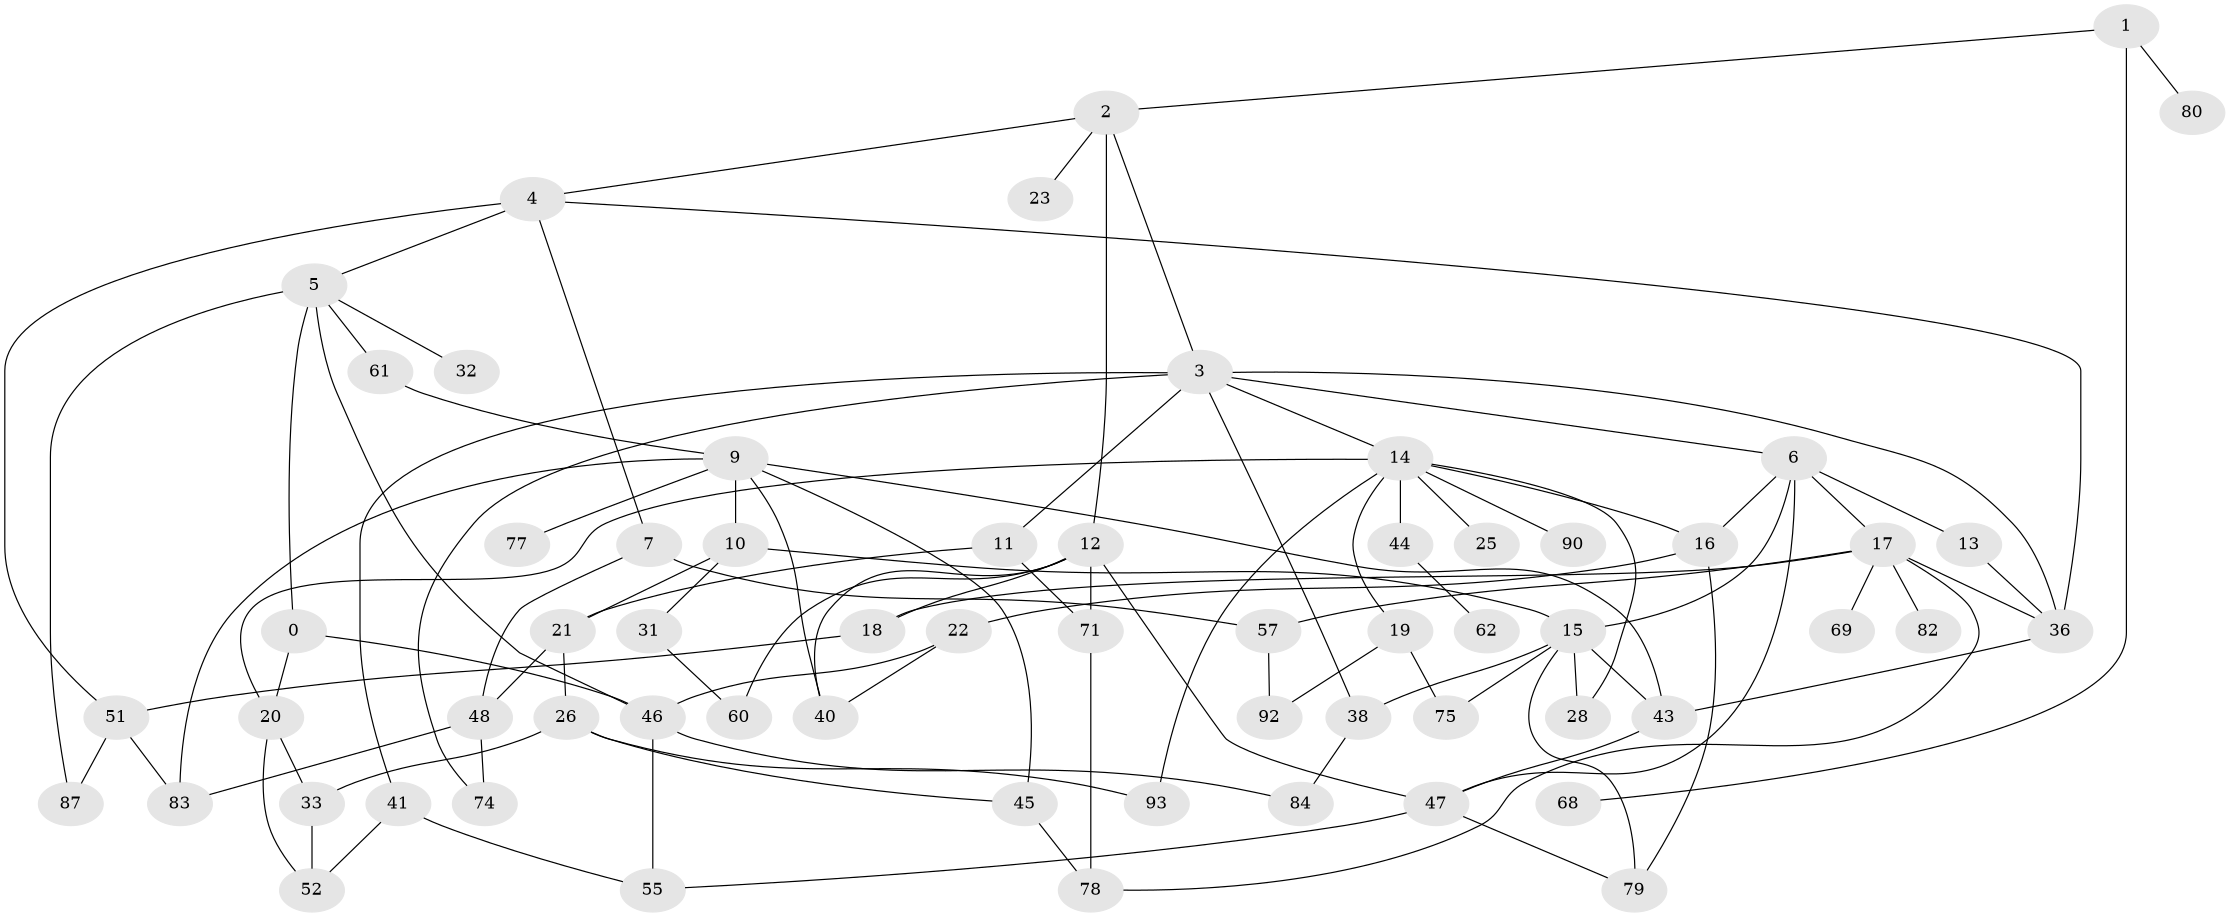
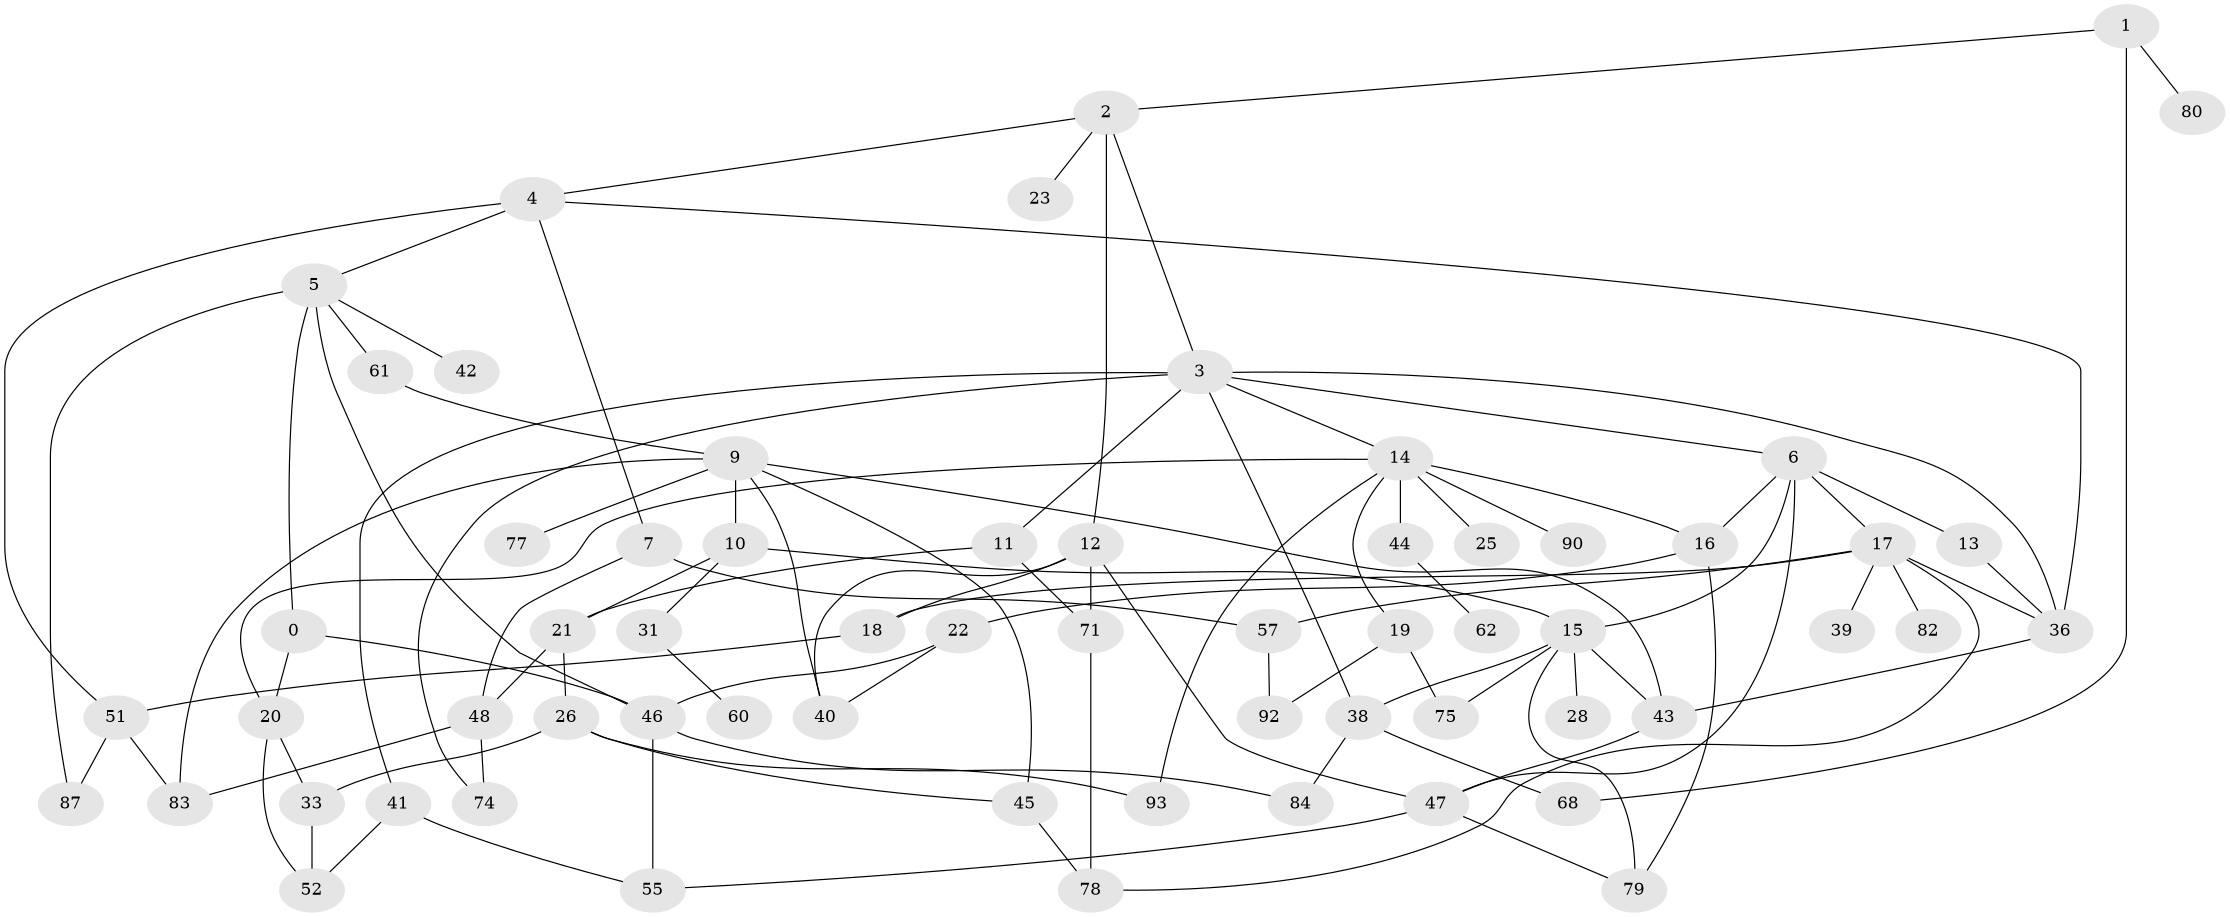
  graph {
    node [color=gray90 style=filled]
    2 [super="+32"]
    3 [super="+53"]
    4 [super="+59"]
    12 [super="+35"]
    23
    1
    68
    80
    6 [super="+50"]
    11 [super="+30"]
    14 [super="+37"]
    36 [super="+67"]
    38 [super="+73"]
    41 [super="+63"]
    74
    5 [super="+27"]
    7 [super="+58"]
    51
    47 [super="+49"]
    40 [super="+65"]
    71
    18
    60
    13 [super="+29"]
    15 [super="+72"]
    16
    17 [super="+69"]
    21
    20 [super="+34"]
    19
    25
    28
    44
    90
    93
    43 [super="+56"]
    n37 [label=84]
    52 [super="+64"]
    55
    n40 [label=0]
-   42 [super="+66" label=32]
+   42 [super="+66"]
    46 [super="+54"]
    61
    87
    48 [super="+76"]
    57 [super="+84"]
    83
    9 [super="+86"]
    10 [super="+81"]
    45 [super="+85"]
    77
    75
    79
    22
    82
-   39 [label=69]
+   39
    78 [super="+89"]
    92
    33
    31
    26 [super="+70"]
    62 [super="+91"]
    2 -- 3
    2 -- 4
    2 -- 12
    2 -- 23
    3 -- 6
    3 -- 11
    3 -- 14
    3 -- 36
    3 -- 38
    3 -- 41
    3 -- 74
    4 -- 36
    4 -- 5
    4 -- 7
    4 -- 51
    12 -- 47
    12 -- 40
    12 -- 71
    12 -- 18
-   12 -- 60
    1 -- 2
    1 -- 68
    1 -- 80
    6 -- 47
    6 -- 13
    6 -- 15
    6 -- 16
    6 -- 17
    11 -- 71
    11 -- 21
    14 -- 16
    14 -- 20
    14 -- 19
    14 -- 25
-   14 -- 28
    14 -- 44
    14 -- 90
    14 -- 93
    36 -- 43 [weight=2]
+   38 -- 68
    38 -- n37
    41 -- 52
    41 -- 55
    5 -- n40
    5 -- 42
    5 -- 46 [weight=2]
    5 -- 61
    5 -- 87
    7 -- 48
    7 -- 57
    51 -- 87
    51 -- 83
    47 -- 55
    47 -- 79
    71 -- 78
    18 -- 51
    13 -- 36
    15 -- 38
    15 -- 28
    15 -- 43
    15 -- 75
    15 -- 79
    16 -- 79
    16 -- 22
    17 -- 36
    17 -- 18
    17 -- 57
    17 -- 82
    17 -- 39
    17 -- 78
    21 -- 48
    21 -- 26
    20 -- 52
    20 -- 33
    19 -- 75
    19 -- 92
    44 -- 62
    43 -- 47
    n40 -- 20
    n40 -- 46
    46 -- n37
    46 -- 55
    61 -- 9
    48 -- 74
    48 -- 83
    57 -- 92
    9 -- 40
    9 -- 43
    9 -- 83
    9 -- 10
    9 -- 45
    9 -- 77
    10 -- 15
    10 -- 21
    10 -- 31
    45 -- 78
    22 -- 40
    22 -- 46
    33 -- 52
    31 -- 60
    26 -- 93
    26 -- 45
    26 -- 33
  }
